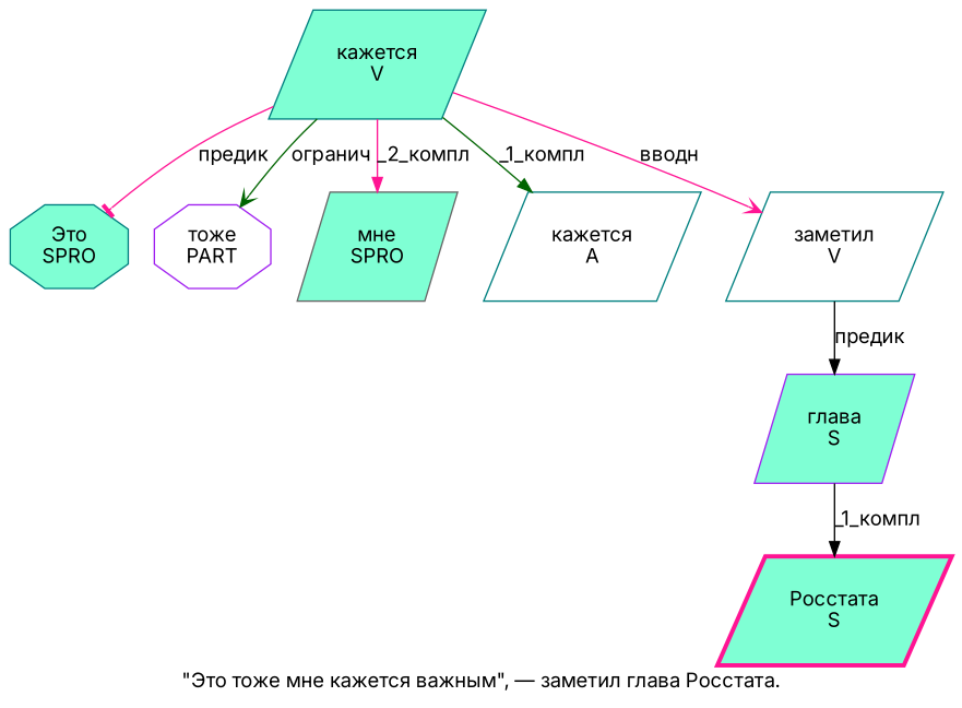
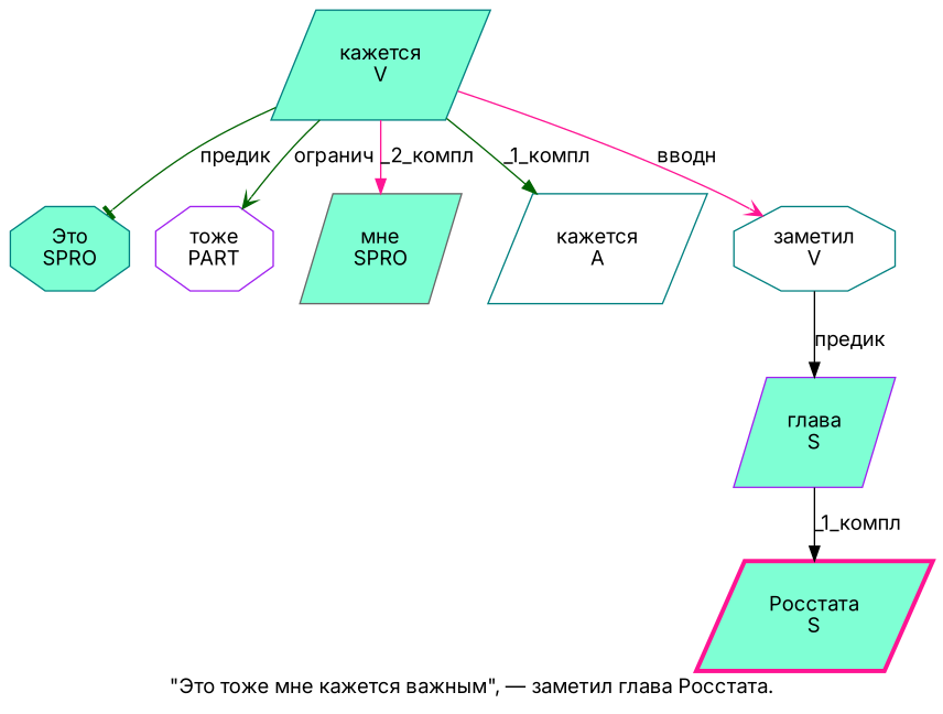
  digraph {
    fontname=Inter
    label="\"Это тоже мне кажется важным\", — заметил глава Росстата."
    node [color=teal fillcolor=aquamarine fontname=Inter penwidth=1 shape=parallelogram style=filled]
    edge [arrowhead=normal color=deeppink fontname=Inter]
    n1 [label="Это\nSPRO" shape=octagon]
    n2 [color=purple fillcolor=white label="тоже\nPART" shape=octagon]
    n3 [color=gray40 label="мне\nSPRO"]
    n4 [label="кажется\nV"]
    n5 [fillcolor=white label="кажется\nA"]
-   n6 [fillcolor=white label="заметил\nV"]
+   n6 [fillcolor=white label="заметил\nV" shape=octagon]
    n7 [color=purple label="глава\nS"]
    n8 [color=deeppink label="Росстата\nS" penwidth=3]
-   n4 -> n1 [arrowhead=tee label="предик"]
+   n4 -> n1 [arrowhead=tee color=darkgreen label="предик"]
    n4 -> n2 [arrowhead=vee color=darkgreen label="огранич"]
    n4 -> n3 [label="_2_компл"]
    n4 -> n5 [color=darkgreen label="_1_компл"]
    n4 -> n6 [arrowhead=vee label="вводн"]
    n6 -> n7 [color=black label="предик"]
    n7 -> n8 [color=black label="_1_компл"]
  }
